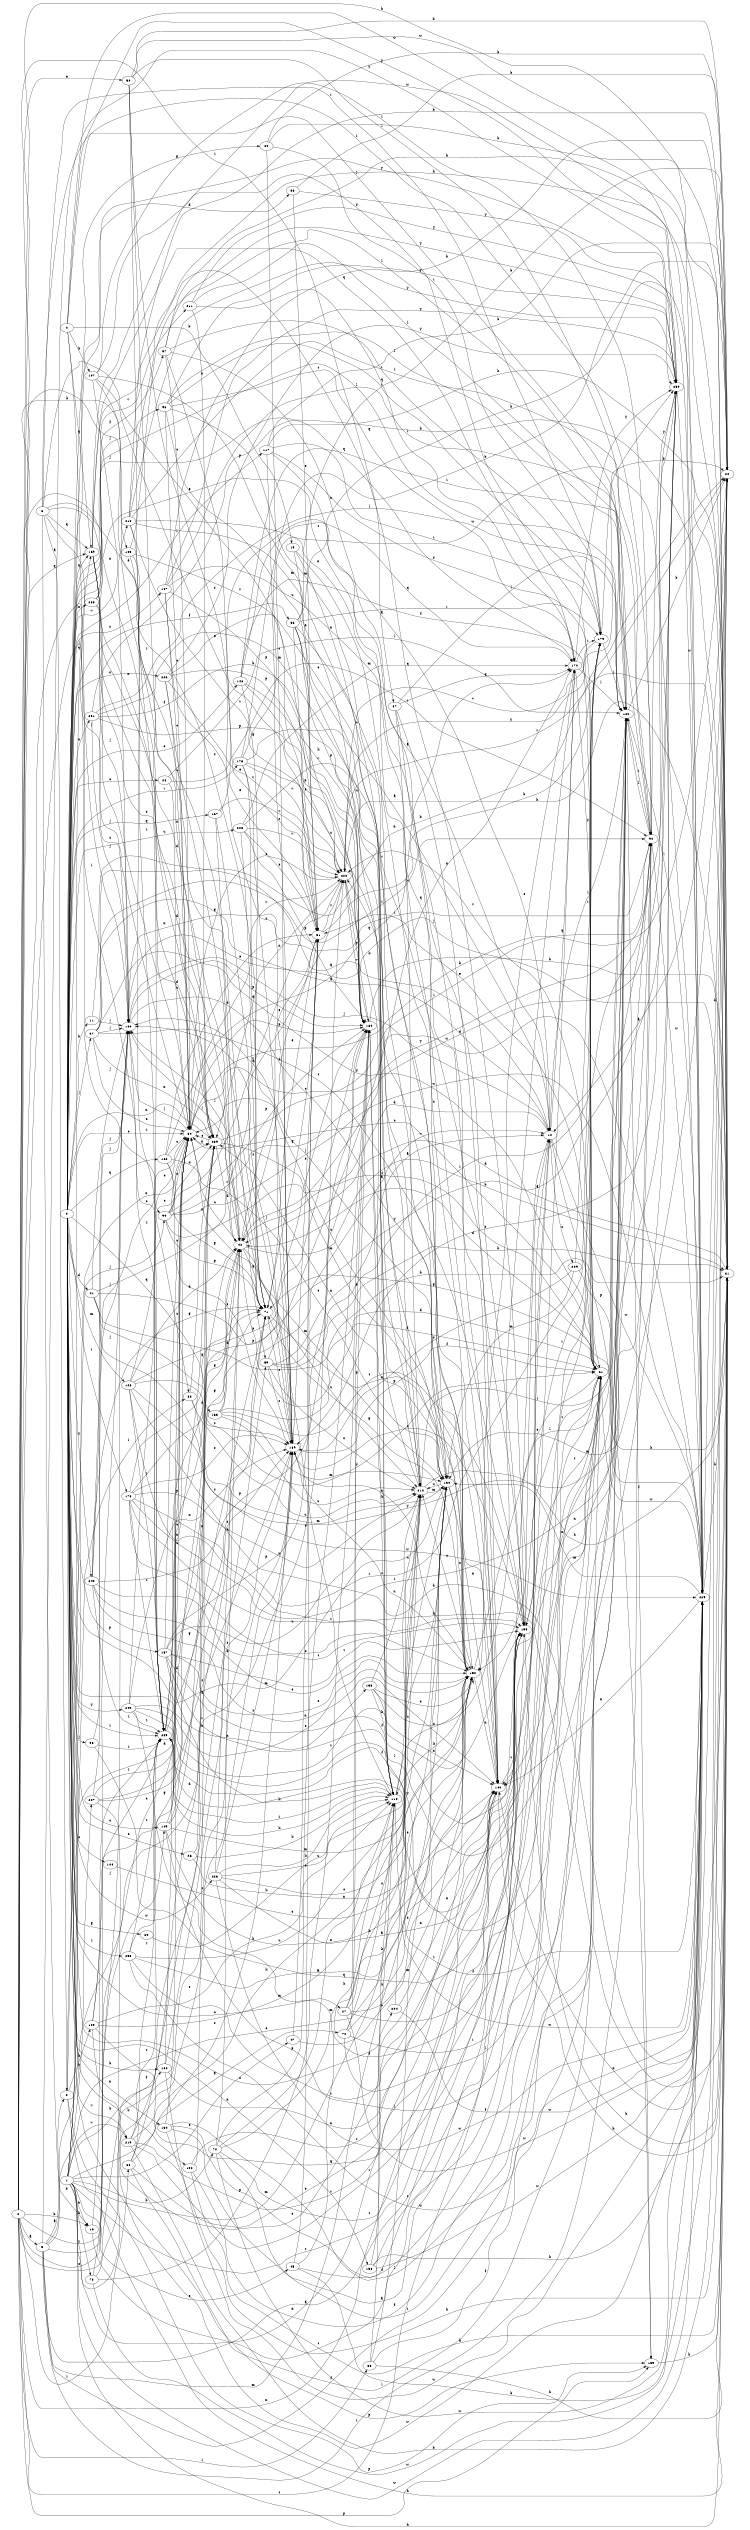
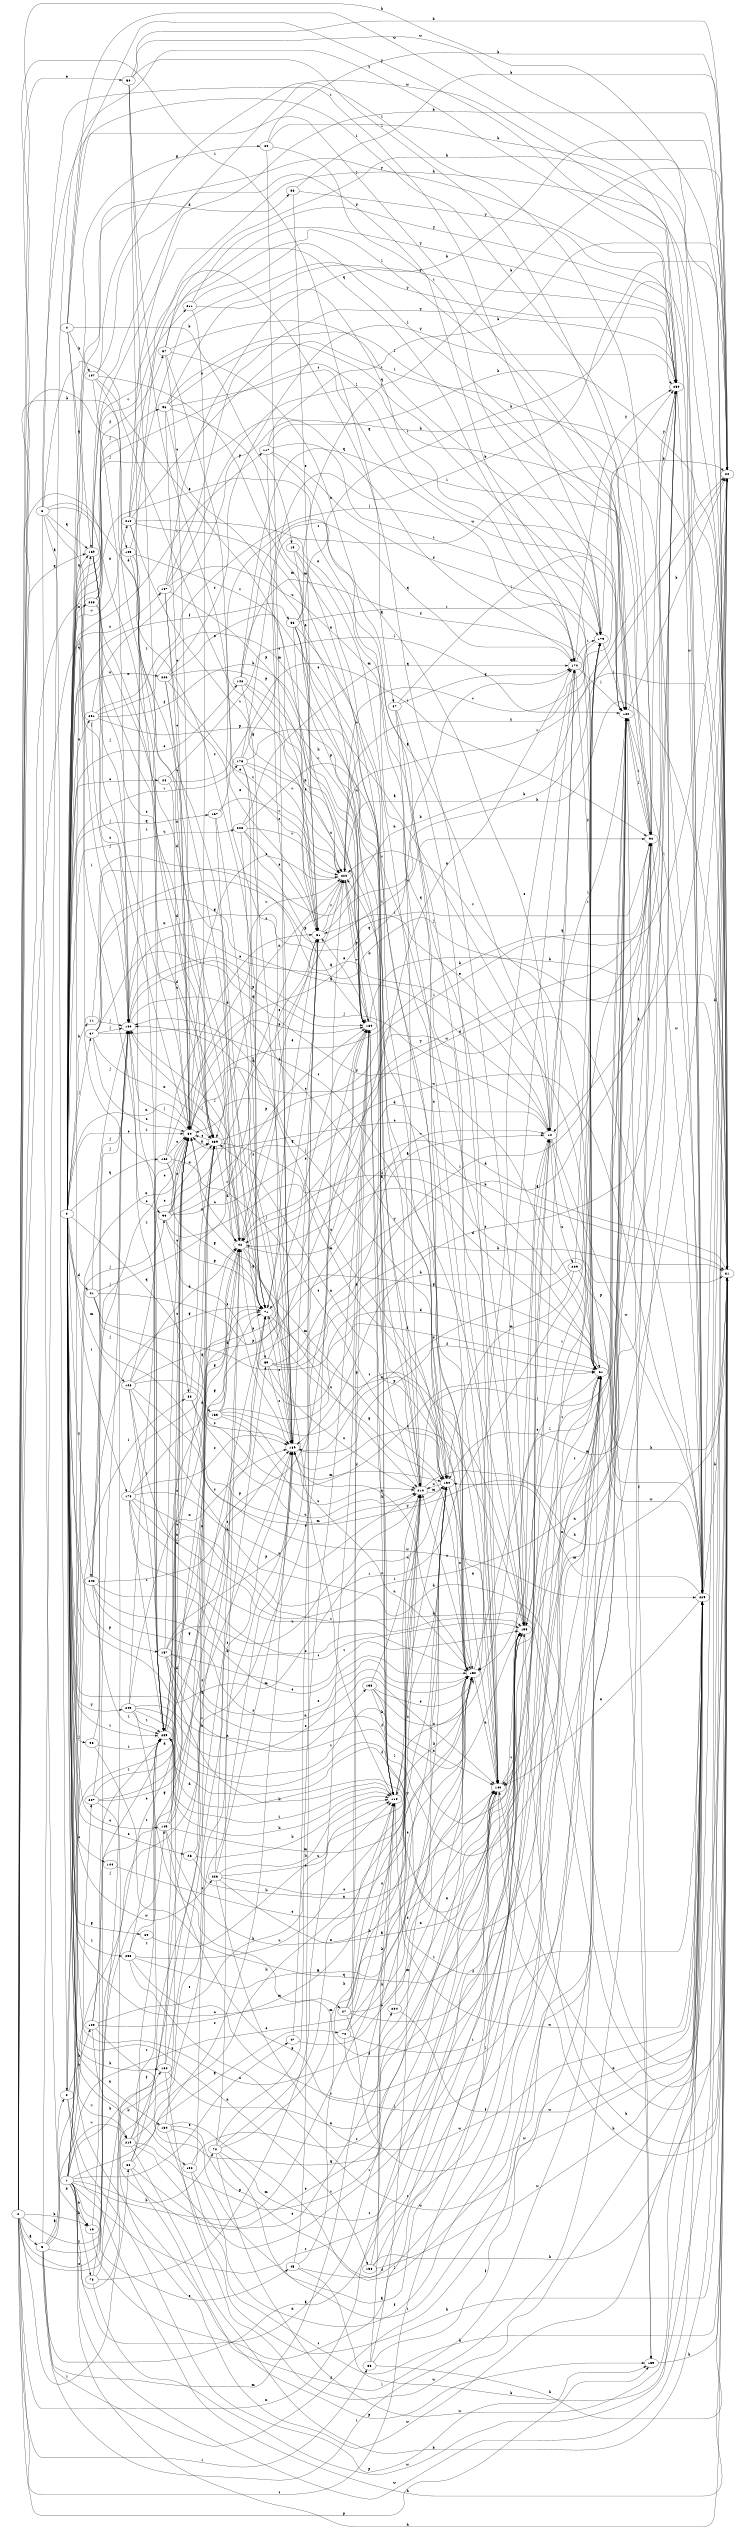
  strict digraph {
    rankdir=LR
    0
    11
    26
    27
    28
    30
    36
    41
    56
    57
    64
    69
    93
    95
    97
    102
    104
    117
    120
    128
    130
    133
    134
    138
    144
    146
    149
    157
    159
    162
    163
    167
    169
    173
    178
    187
    203
    204
    211
    218
    219
    223
    226
    231
    238
    239
    240
    249
    250
    253
    259
    100
    10
    140
    110
    229
    61
    150
    210
    160
    90
    220
    20
    51
    81
    179
    189
    170
    199
    42
    71
    1
    16
    45
    47
    70
    72
    73
    83
    99
    207
    2
    5
    50
    59
    86
    87
    88
    105
    8
    3
    109
    4
    19
    107
    209
    0 -> 11 [label=b]
    0 -> 26 [label=c]
    0 -> 27 [label=c]
    0 -> 28 [label=c]
    0 -> 30 [label=c]
    0 -> 36 [label=d]
    0 -> 41 [label=d]
    0 -> 56 [label=f]
    0 -> 57 [label=f]
    0 -> 64 [label=g]
    0 -> 69 [label=g]
    0 -> 93 [label=j]
    0 -> 95 [label=j]
    0 -> 97 [label=j]
    0 -> 102 [label=k]
    0 -> 104 [label=k]
    0 -> 117 [label=l]
    0 -> 120 [label=l]
    0 -> 128 [label=m]
    0 -> 130 [label=m]
    0 -> 133 [label=n]
    0 -> 134 [label=n]
    0 -> 138 [label=n]
    0 -> 144 [label=o]
    0 -> 146 [label=o]
    0 -> 149 [label=o]
    0 -> 157 [label=p]
    0 -> 159 [label=p]
    0 -> 162 [label=q]
    0 -> 163 [label=q]
    0 -> 167 [label=q]
    0 -> 169 [label=q]
    0 -> 173 [label=r]
    0 -> 178 [label=r]
    0 -> 187 [label=s]
    0 -> 203 [label=u]
    0 -> 204 [label=u]
    0 -> 211 [label=v]
    0 -> 218 [label=v]
    0 -> 219 [label=v]
    0 -> 223 [label=w]
    0 -> 226 [label=w]
    0 -> 231 [label=x]
    0 -> 238 [label=x]
    0 -> 239 [label=x]
    0 -> 240 [label=y]
    0 -> 249 [label=y]
    0 -> 250 [label=y]
    0 -> 253 [label=z]
    0 -> 259 [label=z]
    11 -> 100 [label=j]
    11 -> 10 [label=a]
    26 -> 239 [label=x]
    26 -> 140 [label=n]
    26 -> 110 [label=k]
    27 -> 140 [label=n]
    27 -> 229 [label=w]
    27 -> 61 [label=f]
    27 -> 150 [label=o]
    27 -> 210 [label=u]
    27 -> 160 [label=p]
    28 -> 30 [label=c]
    28 -> 120 [label=l]
    28 -> 90 [label=i]
    30 -> 239 [label=x]
    30 -> 100 [label=j]
    30 -> 229 [label=w]
    30 -> 160 [label=p]
    30 -> 220 [label=v]
    30 -> 20 [label=b]
    36 -> 250 [label=y]
    36 -> 20 [label=b]
    36 -> 51 [label=e]
    41 -> 250 [label=y]
    41 -> 100 [label=j]
    41 -> 229 [label=w]
    41 -> 61 [label=f]
    41 -> 220 [label=v]
    41 -> 81 [label=h]
    56 -> 140 [label=n]
    56 -> 210 [label=u]
    56 -> 160 [label=p]
    56 -> 220 [label=v]
    56 -> 20 [label=b]
    56 -> 51 [label=e]
    56 -> 81 [label=h]
    56 -> 179 [label=r]
    57 -> 30 [label=c]
    57 -> 250 [label=y]
    57 -> 140 [label=n]
    57 -> 51 [label=e]
    57 -> 81 [label=h]
    57 -> 179 [label=r]
    64 -> 20 [label=b]
    64 -> 81 [label=h]
    64 -> 179 [label=r]
    64 -> 189 [label=s]
    69 -> 110 [label=k]
    93 -> 30 [label=c]
    93 -> 120 [label=l]
    93 -> 130 [label=m]
    93 -> 250 [label=y]
    93 -> 210 [label=u]
    93 -> 179 [label=r]
    93 -> 170 [label=q]
    95 -> 259 [label=z]
    95 -> 100 [label=j]
    95 -> 170 [label=q]
    97 -> 30 [label=c]
    97 -> 239 [label=x]
    97 -> 100 [label=j]
    97 -> 10 [label=a]
    97 -> 61 [label=f]
    97 -> 90 [label=i]
    97 -> 20 [label=b]
    97 -> 199 [label=t]
    102 -> 239 [label=x]
    102 -> 61 [label=f]
    102 -> 81 [label=h]
    102 -> 199 [label=t]
    104 -> 30 [label=c]
    104 -> 140 [label=n]
    104 -> 229 [label=w]
    104 -> 189 [label=s]
    117 -> 10 [label=a]
    117 -> 61 [label=f]
    117 -> 20 [label=b]
    117 -> 81 [label=h]
    117 -> 179 [label=r]
    117 -> 189 [label=s]
    120 -> 159 [label=f]
    120 -> 140 [label=n]
    120 -> 90 [label=i]
    120 -> 20 [label=b]
    120 -> 199 [label=t]
    128 -> 30 [label=c]
    128 -> 250 [label=y]
    128 -> 259 [label=z]
    128 -> 160 [label=p]
    128 -> 81 [label=h]
    128 -> 189 [label=s]
    128 -> 199 [label=t]
    128 -> 42 [label=d]
    130 -> 30 [label=c]
    130 -> 239 [label=x]
    130 -> 140 [label=n]
    130 -> 150 [label=o]
    130 -> 210 [label=u]
    133 -> 140 [label=n]
    133 -> 110 [label=k]
    133 -> 150 [label=o]
    133 -> 210 [label=u]
    133 -> 170 [label=q]
    134 -> 30 [label=c]
    134 -> 120 [label=l]
    134 -> 61 [label=f]
    134 -> 90 [label=i]
    134 -> 81 [label=h]
    138 -> 110 [label=k]
    138 -> 229 [label=w]
    138 -> 61 [label=f]
    138 -> 20 [label=b]
    144 -> 150 [label=o]
    146 -> 110 [label=k]
    146 -> 61 [label=f]
    146 -> 160 [label=p]
    146 -> 90 [label=i]
    146 -> 170 [label=q]
    146 -> 71 [label=g]
-   149 -> 30 [label=p]
+   149 -> 30 [label=c]
    149 -> 120 [label=l]
    149 -> 130 [label=m]
    149 -> 239 [label=x]
    149 -> 140 [label=n]
    149 -> 71 [label=g]
    157 -> 30 [label=c]
    157 -> 120 [label=l]
    157 -> 110 [label=k]
    157 -> 61 [label=f]
    157 -> 150 [label=o]
    157 -> 210 [label=u]
    157 -> 160 [label=p]
    157 -> 199 [label=t]
    159 -> 81 [label=h]
    162 -> 30 [label=c]
    162 -> 130 [label=m]
    162 -> 51 [label=e]
    162 -> 189 [label=s]
    162 -> 170 [label=q]
    162 -> 71 [label=g]
    163 -> 130 [label=m]
    163 -> 10 [label=a]
    163 -> 61 [label=f]
    163 -> 210 [label=u]
    163 -> 199 [label=t]
    163 -> 42 [label=d]
    167 -> 10 [label=a]
    167 -> 220 [label=v]
    167 -> 189 [label=s]
    167 -> 42 [label=d]
    169 -> 30 [label=c]
    169 -> 239 [label=x]
    169 -> 100 [label=j]
    169 -> 229 [label=w]
    169 -> 170 [label=q]
    169 -> 199 [label=t]
    169 -> 42 [label=d]
    173 -> 10 [label=a]
    173 -> 229 [label=w]
    173 -> 210 [label=u]
    173 -> 220 [label=v]
    173 -> 20 [label=b]
    173 -> 189 [label=s]
    173 -> 71 [label=g]
    178 -> 259 [label=z]
    178 -> 150 [label=o]
    178 -> 210 [label=u]
    178 -> 160 [label=p]
    178 -> 90 [label=i]
    178 -> 81 [label=h]
    178 -> 179 [label=r]
    178 -> 189 [label=s]
    178 -> 71 [label=g]
    187 -> 30 [label=c]
    187 -> 250 [label=y]
    187 -> 140 [label=n]
    187 -> 160 [label=p]
    187 -> 90 [label=i]
    187 -> 20 [label=b]
    187 -> 51 [label=e]
    203 -> 160 [label=p]
    203 -> 220 [label=v]
    203 -> 51 [label=e]
    203 -> 170 [label=q]
    203 -> 199 [label=t]
    203 -> 71 [label=g]
    204 -> 140 [label=n]
    204 -> 229 [label=w]
    204 -> 210 [label=u]
    211 -> 120 [label=l]
    211 -> 239 [label=x]
    211 -> 250 [label=y]
    211 -> 170 [label=q]
    218 -> 130 [label=m]
    218 -> 250 [label=y]
    218 -> 259 [label=z]
    218 -> 140 [label=n]
    218 -> 90 [label=i]
    218 -> 220 [label=v]
    218 -> 20 [label=b]
    218 -> 81 [label=h]
    219 -> 259 [label=z]
    219 -> 110 [label=k]
    219 -> 20 [label=b]
    219 -> 179 [label=r]
    219 -> 199 [label=t]
    219 -> 71 [label=g]
    223 -> 10 [label=a]
    223 -> 110 [label=k]
    223 -> 229 [label=w]
    223 -> 150 [label=o]
    223 -> 210 [label=u]
    223 -> 189 [label=s]
    223 -> 42 [label=d]
    226 -> 30 [label=c]
    226 -> 250 [label=y]
    226 -> 150 [label=o]
    226 -> 160 [label=p]
    226 -> 220 [label=v]
    226 -> 71 [label=g]
    231 -> 120 [label=l]
    231 -> 130 [label=m]
    231 -> 100 [label=j]
    231 -> 110 [label=k]
    231 -> 160 [label=p]
    231 -> 81 [label=h]
    238 -> 100 [label=j]
    238 -> 170 [label=q]
    238 -> 199 [label=t]
    238 -> 42 [label=d]
    239 -> 30 [label=c]
    239 -> 130 [label=m]
    239 -> 90 [label=i]
    239 -> 42 [label=d]
    240 -> 30 [label=c]
    240 -> 259 [label=z]
    240 -> 100 [label=j]
    240 -> 140 [label=n]
    240 -> 150 [label=o]
    240 -> 160 [label=p]
    240 -> 199 [label=t]
    240 -> 71 [label=g]
    249 -> 30 [label=c]
    249 -> 250 [label=y]
    249 -> 259 [label=z]
    249 -> 61 [label=f]
    249 -> 150 [label=o]
    249 -> 189 [label=s]
    249 -> 199 [label=t]
    250 -> 229 [label=w]
    250 -> 189 [label=s]
    250 -> 42 [label=d]
    253 -> 239 [label=x]
    253 -> 259 [label=z]
    253 -> 140 [label=n]
    253 -> 229 [label=w]
    253 -> 210 [label=u]
    253 -> 199 [label=t]
    259 -> 30 [label=c]
    259 -> 110 [label=k]
    259 -> 61 [label=f]
    259 -> 189 [label=s]
    259 -> 42 [label=d]
    259 -> 71 [label=g]
    100 -> 259 [label=z]
    100 -> 150 [label=o]
    100 -> 160 [label=p]
    100 -> 90 [label=i]
    10 -> 120 [label=l]
    10 -> 159 [label=p]
    10 -> 100 [label=j]
    10 -> 229 [label=w]
    10 -> 170 [label=q]
    10 -> 42 [label=d]
    10 -> 209 [label=u]
    140 -> 220 [label=v]
    140 -> 81 [label=h]
    140 -> 199 [label=t]
    110 -> 259 [label=z]
    110 -> 100 [label=j]
    110 -> 229 [label=w]
    110 -> 150 [label=o]
    110 -> 210 [label=u]
    229 -> 120 [label=l]
    229 -> 130 [label=m]
    229 -> 259 [label=z]
    229 -> 140 [label=n]
    229 -> 20 [label=b]
    229 -> 81 [label=h]
    229 -> 42 [label=d]
    61 -> 30 [label=c]
    61 -> 229 [label=w]
    61 -> 150 [label=o]
    61 -> 220 [label=v]
    61 -> 51 [label=e]
    61 -> 199 [label=t]
    61 -> 42 [label=d]
    61 -> 71 [label=g]
    150 -> 30 [label=c]
    150 -> 120 [label=l]
    150 -> 100 [label=j]
    150 -> 140 [label=n]
    150 -> 110 [label=k]
    150 -> 210 [label=u]
    150 -> 189 [label=s]
    150 -> 71 [label=g]
    210 -> 130 [label=m]
    210 -> 160 [label=p]
    210 -> 90 [label=i]
    210 -> 81 [label=h]
    160 -> 110 [label=k]
    160 -> 220 [label=v]
+   160 -> 51 [label=e]
    160 -> 81 [label=h]
    90 -> 120 [label=l]
    90 -> 250 [label=y]
    90 -> 140 [label=n]
    90 -> 229 [label=w]
    220 -> 30 [label=c]
    220 -> 239 [label=x]
    220 -> 250 [label=y]
    220 -> 110 [label=k]
    220 -> 160 [label=p]
    220 -> 81 [label=h]
    20 -> 130 [label=m]
    20 -> 10 [label=a]
    20 -> 140 [label=n]
    51 -> 220 [label=v]
    51 -> 20 [label=b]
    51 -> 42 [label=d]
    51 -> 71 [label=g]
    81 -> 100 [label=j]
    81 -> 220 [label=v]
    81 -> 42 [label=d]
    179 -> 120 [label=l]
    179 -> 220 [label=v]
    179 -> 20 [label=b]
    189 -> 100 [label=j]
    189 -> 61 [label=f]
    189 -> 150 [label=o]
    189 -> 51 [label=e]
    170 -> 120 [label=l]
    170 -> 250 [label=y]
    170 -> 61 [label=f]
    170 -> 150 [label=o]
    170 -> 179 [label=r]
    199 -> 10 [label=a]
    199 -> 81 [label=h]
    199 -> 179 [label=r]
    199 -> 189 [label=s]
    42 -> 30 [label=c]
    42 -> 210 [label=u]
    42 -> 51 [label=e]
    42 -> 81 [label=h]
    42 -> 71 [label=g]
    71 -> 100 [label=j]
    71 -> 140 [label=n]
    71 -> 51 [label=e]
    71 -> 189 [label=s]
    1 -> 104 [label=k]
    1 -> 130 [label=m]
    1 -> 169 [label=q]
    1 -> 219 [label=v]
    1 -> 140 [label=n]
    1 -> 229 [label=w]
    1 -> 81 [label=h]
    1 -> 189 [label=s]
    1 -> 199 [label=t]
    1 -> 16 [label=b]
    1 -> 45 [label=e]
    1 -> 47 [label=e]
    1 -> 70 [label=g]
    1 -> 72 [label=h]
    1 -> 73 [label=h]
    1 -> 83 [label=i]
    1 -> 99 [label=j]
    1 -> 207 [label=u]
    16 -> 30 [label=c]
    16 -> 199 [label=t]
    45 -> 110 [label=k]
    45 -> 20 [label=b]
    45 -> 51 [label=e]
    45 -> 199 [label=t]
    47 -> 150 [label=o]
    47 -> 51 [label=e]
    70 -> 120 [label=l]
    70 -> 110 [label=k]
    70 -> 150 [label=o]
    70 -> 160 [label=p]
    70 -> 179 [label=r]
    72 -> 130 [label=m]
    72 -> 10 [label=a]
    72 -> 229 [label=w]
    72 -> 210 [label=u]
    72 -> 160 [label=p]
    72 -> 199 [label=t]
    72 -> 42 [label=d]
    73 -> 100 [label=j]
    73 -> 229 [label=w]
    73 -> 160 [label=p]
    73 -> 189 [label=s]
    83 -> 130 [label=m]
    83 -> 239 [label=x]
    83 -> 210 [label=u]
    99 -> 30 [label=c]
    99 -> 239 [label=x]
    99 -> 250 [label=y]
    99 -> 229 [label=w]
    99 -> 61 [label=f]
    99 -> 160 [label=p]
    99 -> 220 [label=v]
    99 -> 71 [label=g]
    207 -> 100 [label=j]
    207 -> 150 [label=o]
    207 -> 189 [label=s]
    207 -> 42 [label=d]
    207 -> 71 [label=g]
    2 -> 149 [label=o]
    2 -> 159 [label=p]
    2 -> 169 [label=q]
    2 -> 239 [label=x]
    2 -> 259 [label=z]
    2 -> 140 [label=n]
    2 -> 81 [label=h]
    2 -> 199 [label=t]
    2 -> 42 [label=d]
    2 -> 16 [label=b]
    2 -> 83 [label=i]
    2 -> 99 [label=j]
    2 -> 5 [label=a]
    2 -> 50 [label=e]
    2 -> 59 [label=f]
    2 -> 86 [label=i]
    2 -> 87 [label=i]
    2 -> 88 [label=i]
    2 -> 105 [label=k]
    5 -> 130 [label=m]
    5 -> 250 [label=y]
    5 -> 10 [label=a]
    5 -> 61 [label=f]
    5 -> 150 [label=o]
    5 -> 90 [label=i]
    5 -> 220 [label=v]
    5 -> 71 [label=g]
    5 -> 8 [label=a]
    50 -> 120 [label=l]
    50 -> 239 [label=x]
    50 -> 259 [label=z]
    50 -> 229 [label=w]
    50 -> 20 [label=b]
    50 -> 189 [label=s]
    59 -> 10 [label=a]
    59 -> 210 [label=u]
    59 -> 90 [label=i]
    59 -> 81 [label=h]
    59 -> 189 [label=s]
    59 -> 170 [label=q]
    86 -> 130 [label=m]
    86 -> 110 [label=k]
    86 -> 61 [label=f]
    86 -> 81 [label=h]
    87 -> 120 [label=l]
    87 -> 140 [label=n]
    87 -> 150 [label=o]
    87 -> 210 [label=u]
    87 -> 170 [label=q]
    88 -> 120 [label=l]
    88 -> 259 [label=z]
    88 -> 150 [label=o]
    88 -> 189 [label=s]
    88 -> 42 [label=d]
    105 -> 120 [label=l]
    105 -> 259 [label=z]
    105 -> 220 [label=v]
    105 -> 189 [label=s]
    8 -> 159 [label=p]
    8 -> 239 [label=x]
    8 -> 81 [label=h]
    8 -> 42 [label=d]
    8 -> 109 [label=k]
    3 -> 30 [label=c]
    3 -> 169 [label=q]
    3 -> 239 [label=x]
    3 -> 90 [label=i]
    3 -> 51 [label=e]
    3 -> 179 [label=r]
    3 -> 16 [label=b]
    3 -> 59 [label=f]
    3 -> 8 [label=a]
    109 -> 130 [label=m]
    109 -> 259 [label=z]
    109 -> 100 [label=j]
    109 -> 10 [label=a]
    109 -> 110 [label=k]
    109 -> 229 [label=w]
    4 -> 120 [label=l]
    4 -> 169 [label=q]
    4 -> 250 [label=y]
    4 -> 100 [label=j]
    4 -> 229 [label=w]
    4 -> 19 [label=b]
    4 -> 107 [label=k]
    19 -> 130 [label=m]
    19 -> 210 [label=u]
    19 -> 51 [label=e]
    107 -> 100 [label=j]
    107 -> 61 [label=f]
    107 -> 160 [label=p]
    107 -> 90 [label=i]
    107 -> 51 [label=e]
    107 -> 42 [label=d]
    209 -> 130 [label=m]
    209 -> 81 [label=h]
    209 -> 179 [label=r]
    209 -> 189 [label=s]
  }
